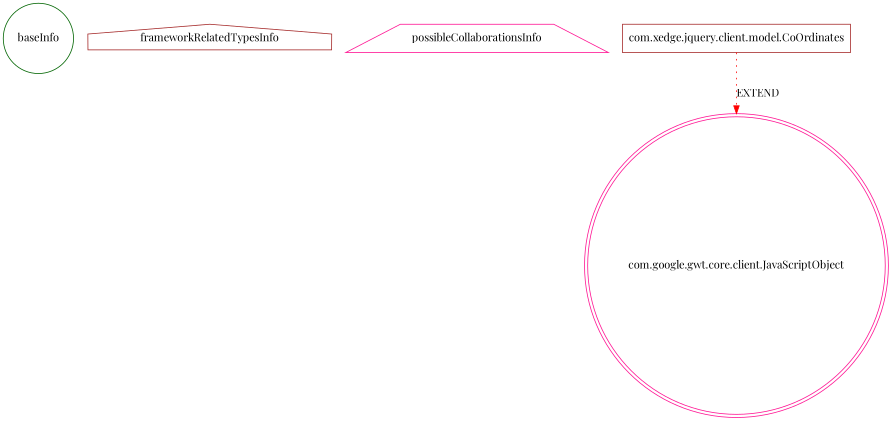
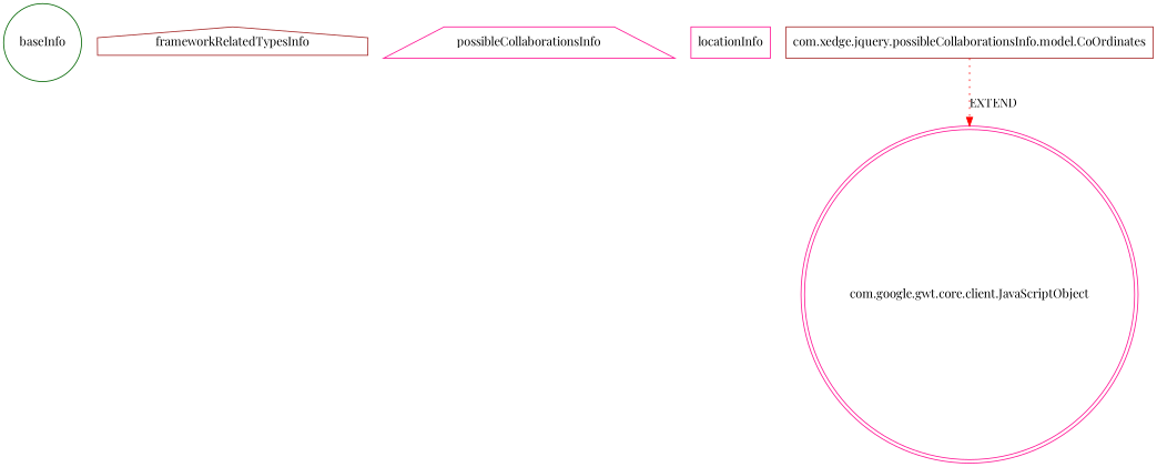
  digraph {
    fontname="Playfair Display"
    node [color=deeppink shape=circle fontname="Playfair Display"]
    baseInfo [category=extension_graph graphId=935 isAnonymous=false possibleRelation=false color=darkgreen]
    frameworkRelatedTypesInfo [0="com.google.gwt.core.client.JavaScriptObject" color=brown shape=house]
    possibleCollaborationsInfo [shape=trapezium]
-   n5 [color=brown isFrameworkType=false label="com.xedge.jquery.client.model.CoOrdinates" vertexType=ROOT_CLIENT_CLASS_DECLARATION shape=box]
+   locationInfo [contextSignature=CoOrdinates filePath="/brychcy-gwt-jquery/gwt-jquery-master/src/com/xedge/jquery/client/model/CoOrdinates.java" graphId=935 projectName="brychcy-gwt-jquery" shape=box]
+   n5 [color=brown isFrameworkType=false label="com.xedge.jquery.possibleCollaborationsInfo.model.CoOrdinates" vertexType=ROOT_CLIENT_CLASS_DECLARATION shape=box]
    n6 [isFrameworkType=true label="com.google.gwt.core.client.JavaScriptObject" peripheries=2 vertexType=FRAMEWORK_CLASS_TYPE]
    n5 -> n6 [color=red label=EXTEND style=dotted fontname="Playfair Display"]
  }
